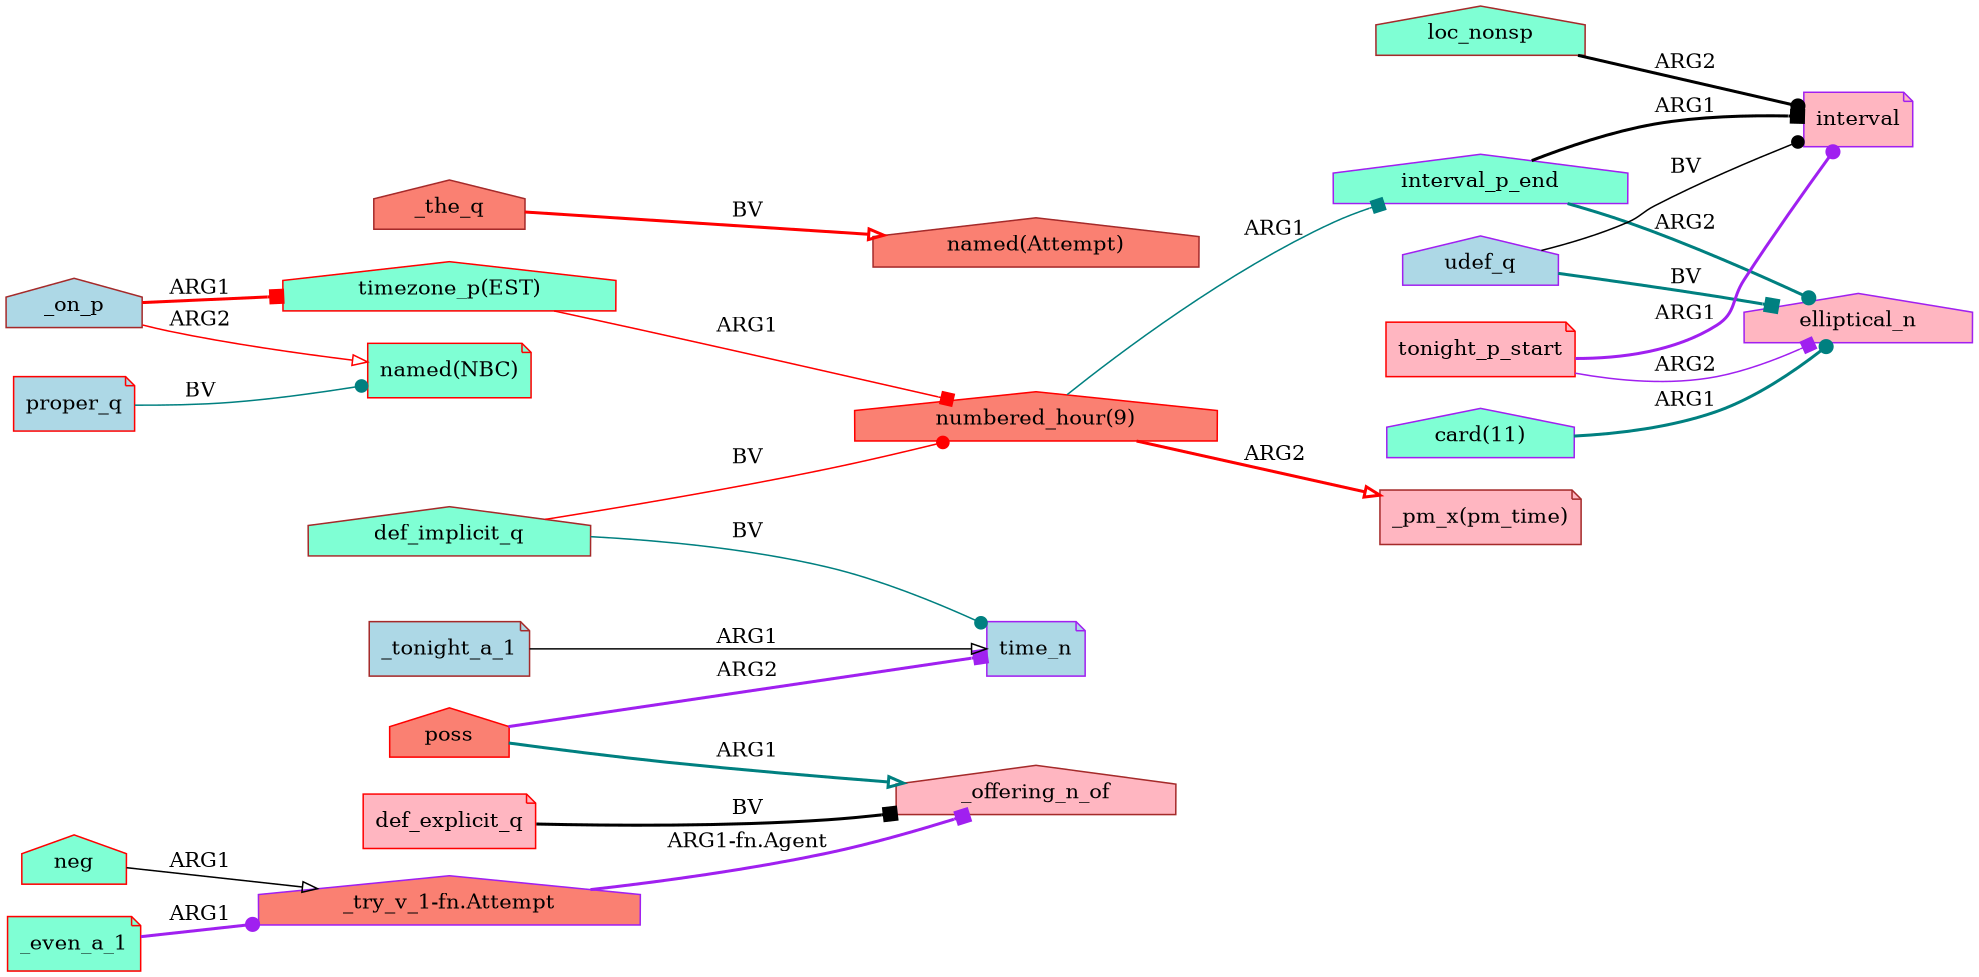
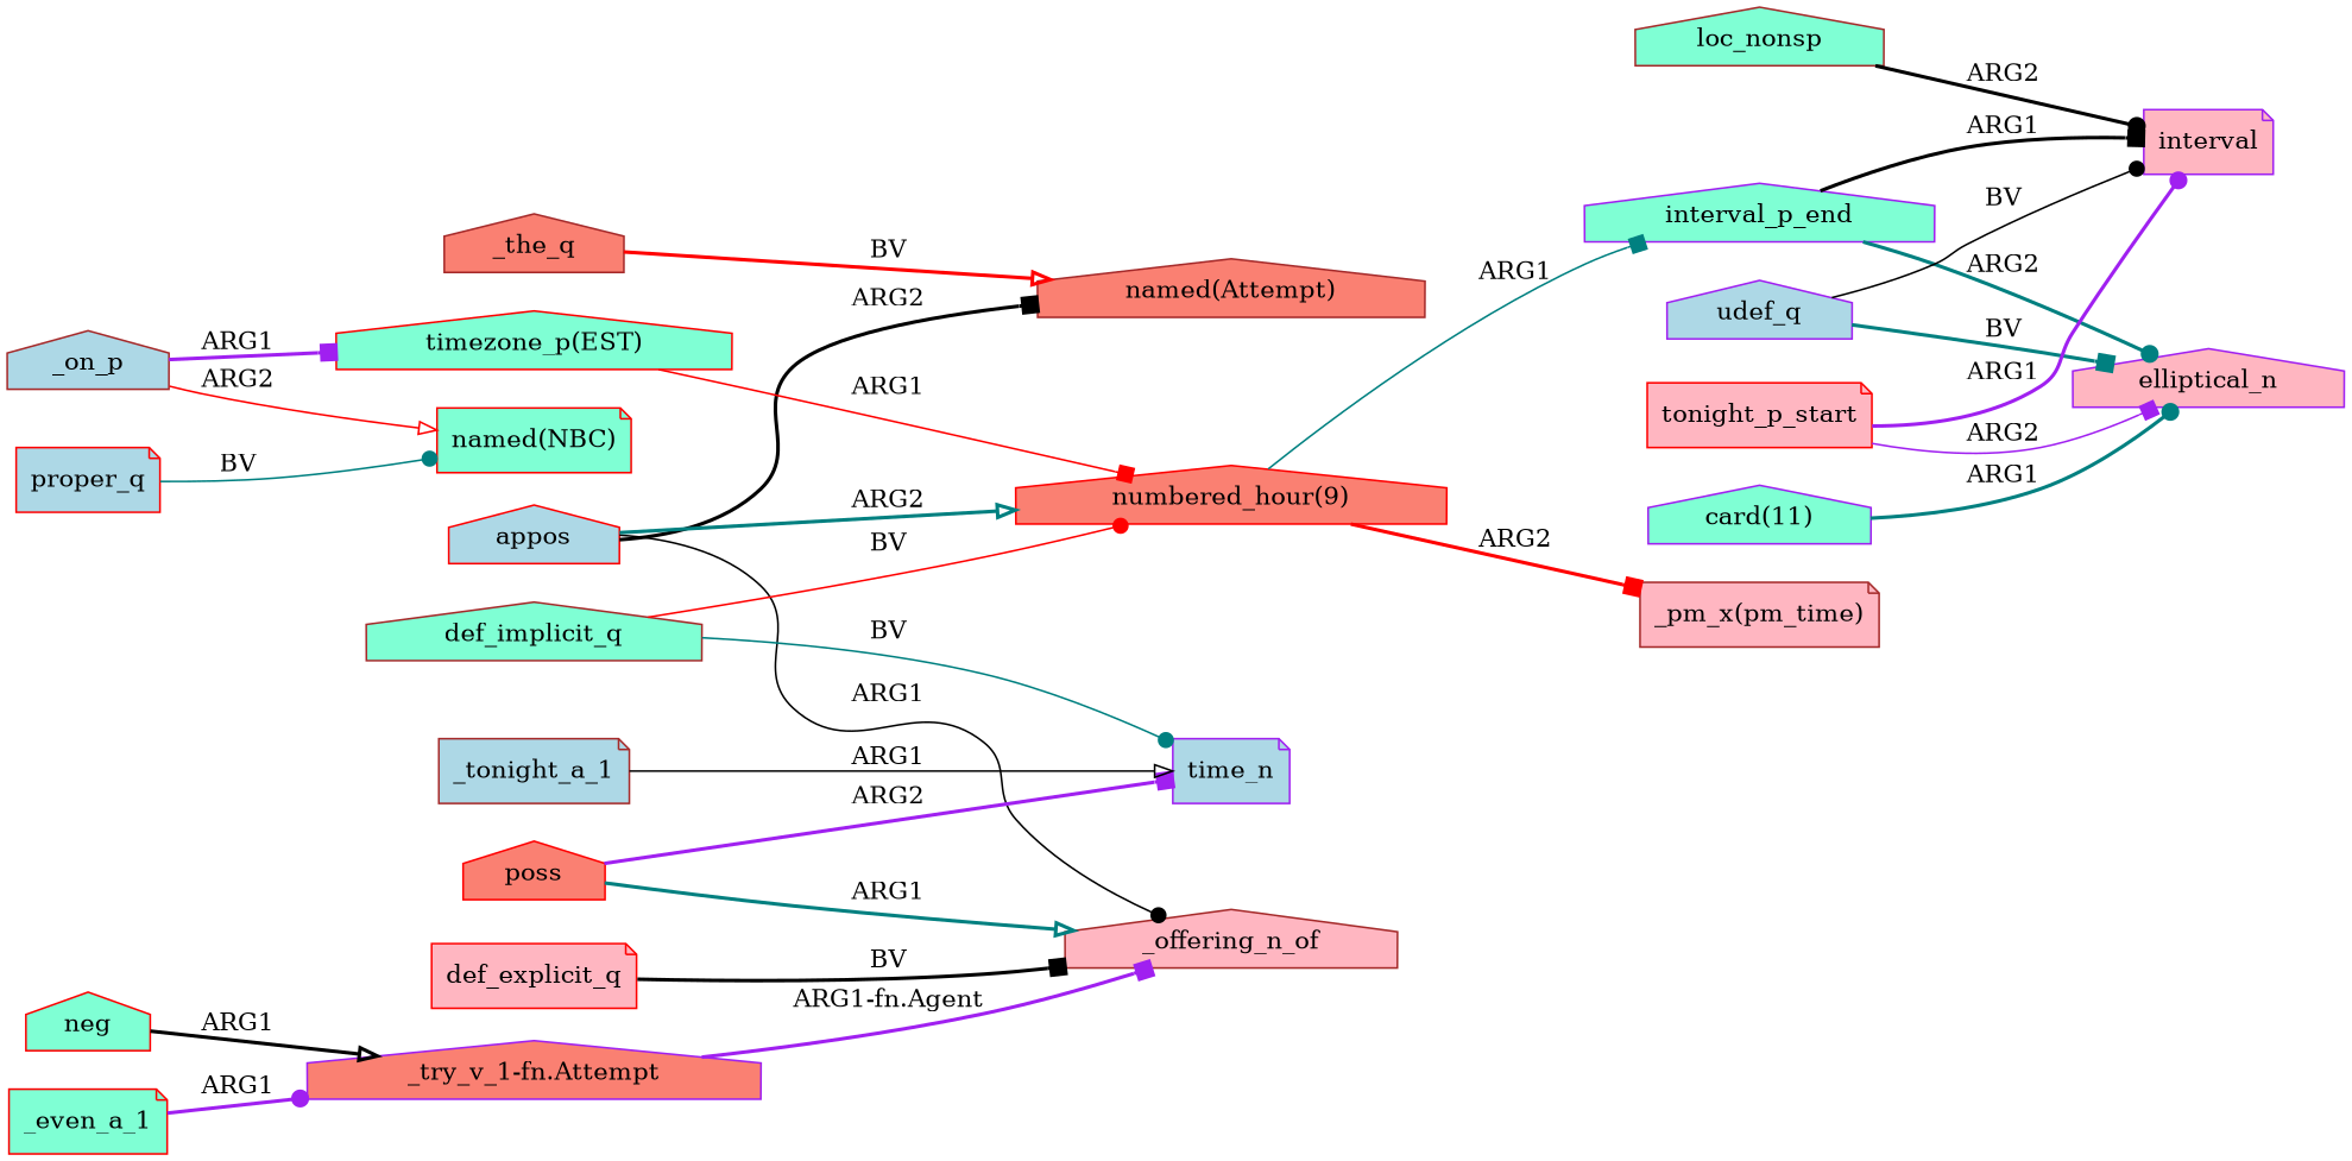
  digraph {
    rankdir=LR
    node [color=red fillcolor=aquamarine shape=house style=filled]
    edge [arrowhead=box color=teal style=bold]
    proper_q [fillcolor=lightblue shape=note]
    "named(NBC)" [shape=note]
+   appos [fillcolor=lightblue]
    n4 [color=brown fillcolor=salmon label="named(Attempt)"]
    _offering_n_of [color=brown fillcolor=lightpink]
    "numbered_hour(9)" [fillcolor=salmon]
    interval_p_end [color=purple]
    "_pm_x(pm_time)" [color=brown fillcolor=lightpink shape=note]
    loc_nonsp [color=brown]
    interval [color=purple fillcolor=lightpink shape=note]
    _on_p [color=brown fillcolor=lightblue]
    "timezone_p(EST)"
    udef_q [color=purple fillcolor=lightblue]
    elliptical_n [color=purple fillcolor=lightpink]
    poss [fillcolor=salmon]
    time_n [color=purple fillcolor=lightblue shape=note]
    _even_a_1 [shape=note]
    "_try_v_1-fn.Attempt" [color=purple fillcolor=salmon]
    n19 [fillcolor=lightpink label=tonight_p_start shape=note]
    _the_q [color=brown fillcolor=salmon]
    def_explicit_q [fillcolor=lightpink shape=note]
    _tonight_a_1 [color=brown fillcolor=lightblue shape=note]
    neg
    "card(11)" [color=purple]
    def_implicit_q [color=brown]
    proper_q -> "named(NBC)" [arrowhead=dot label=BV style=solid]
+   appos -> n4 [color=black label=ARG2]
+   appos -> _offering_n_of [arrowhead=dot color=black label=ARG1 style=solid]
+   appos -> "numbered_hour(9)" [arrowhead=onormal label=ARG2]
    "numbered_hour(9)" -> interval_p_end [label=ARG1 style=solid]
-   "numbered_hour(9)" -> "_pm_x(pm_time)" [arrowhead=onormal color=red label=ARG2]
+   "numbered_hour(9)" -> "_pm_x(pm_time)" [color=red label=ARG2]
    interval_p_end -> interval [color=black label=ARG1]
    interval_p_end -> elliptical_n [arrowhead=dot label=ARG2]
    loc_nonsp -> interval [arrowhead=dot color=black label=ARG2]
    _on_p -> "named(NBC)" [arrowhead=onormal color=red label=ARG2 style=solid]
-   _on_p -> "timezone_p(EST)" [color=red label=ARG1]
+   _on_p -> "timezone_p(EST)" [color=purple label=ARG1]
    "timezone_p(EST)" -> "numbered_hour(9)" [color=red label=ARG1 style=solid]
    udef_q -> interval [arrowhead=dot color=black label=BV style=solid]
    udef_q -> elliptical_n [label=BV]
    poss -> _offering_n_of [arrowhead=onormal label=ARG1]
    poss -> time_n [color=purple label=ARG2]
    _even_a_1 -> "_try_v_1-fn.Attempt" [arrowhead=dot color=purple label=ARG1]
    "_try_v_1-fn.Attempt" -> _offering_n_of [color=purple label="ARG1-fn.Agent"]
    n19 -> interval [arrowhead=dot color=purple label=ARG1]
    n19 -> elliptical_n [color=purple label=ARG2 style=solid]
    _the_q -> n4 [arrowhead=onormal color=red label=BV]
    def_explicit_q -> _offering_n_of [color=black label=BV]
    _tonight_a_1 -> time_n [arrowhead=onormal color=black label=ARG1 style=solid]
-   neg -> "_try_v_1-fn.Attempt" [arrowhead=onormal color=black label=ARG1 style=solid]
+   neg -> "_try_v_1-fn.Attempt" [arrowhead=onormal color=black label=ARG1]
    "card(11)" -> elliptical_n [arrowhead=dot label=ARG1]
    def_implicit_q -> "numbered_hour(9)" [arrowhead=dot color=red label=BV style=solid]
    def_implicit_q -> time_n [arrowhead=dot label=BV style=solid]
  }
